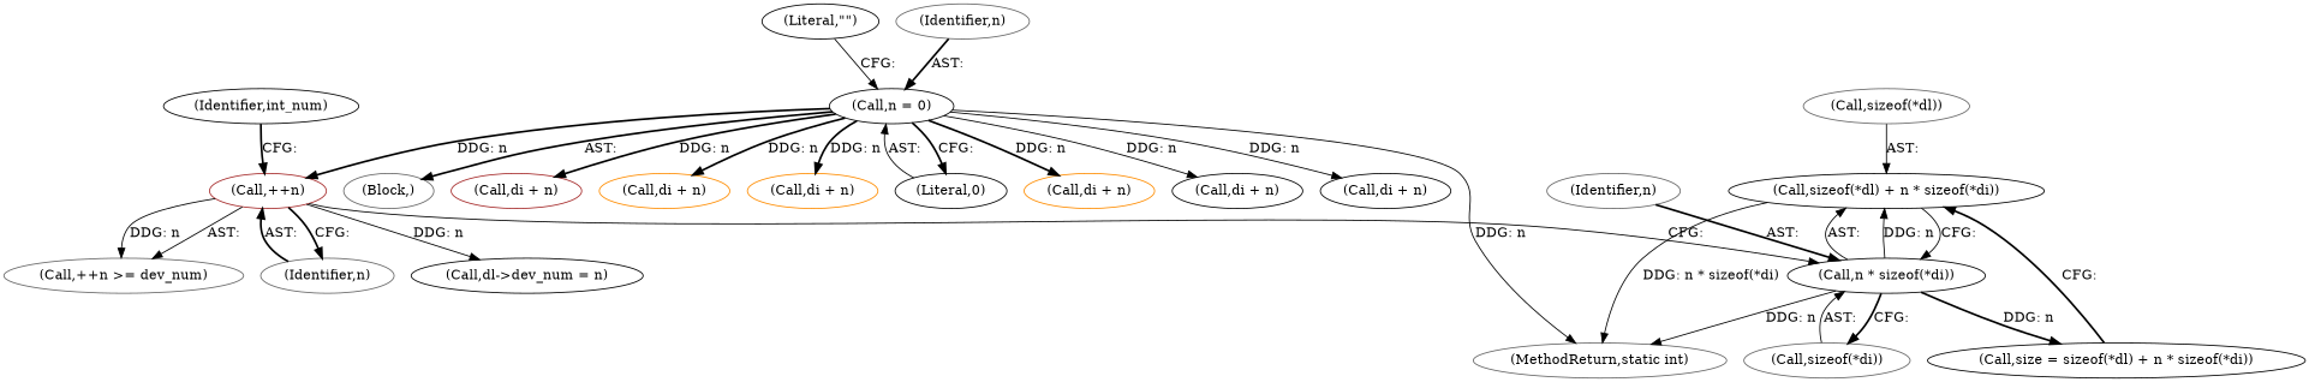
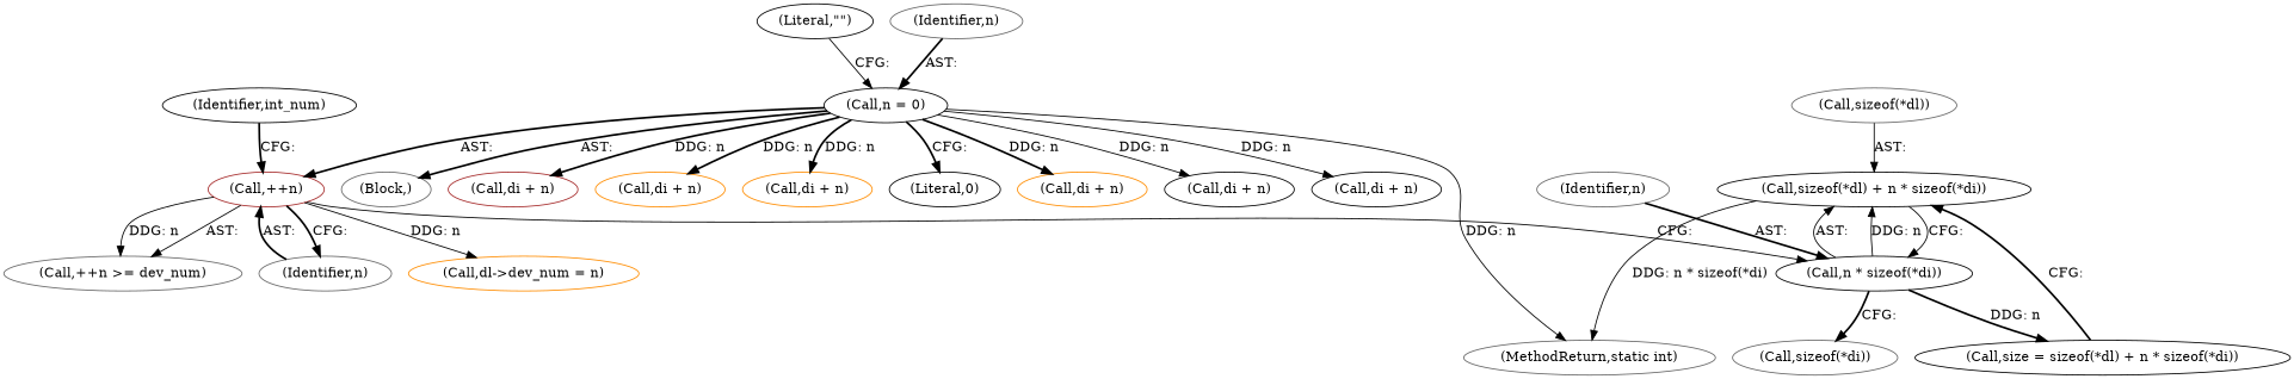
  digraph {
    node [color=black]
    edge [style=solid]
    n1 [label="(Call,sizeof(*dl) + n * sizeof(*di))"]
    n2 [label="(Call,n * sizeof(*di))"]
    n3 [color=gray40 label="(MethodReturn,static int)"]
    n4 [label="(Call,size = sizeof(*dl) + n * sizeof(*di))"]
    n5 [color=gray40 label="(Call,sizeof(*di))"]
    n6 [color=brown label="(Call,++n)"]
    n7 [color=gray40 label="(Call,++n >= dev_num)"]
    n8 [color=gray40 label="(Identifier,n)"]
-   n9 [label="(Call,dl->dev_num = n)"]
+   n9 [color=darkorange label="(Call,dl->dev_num = n)"]
    n10 [label="(Call,n = 0)"]
    n11 [label="(Call,di + n)"]
    n12 [label="(Call,di + n)"]
    n13 [color=gray40 label="(Block,)"]
    n14 [color=brown label="(Call,di + n)"]
    n15 [color=darkorange label="(Call,di + n)"]
    n16 [color=darkorange label="(Call,di + n)"]
    n17 [label="(Literal,0)"]
    n18 [color=darkorange label="(Call,di + n)"]
    n19 [label="(Identifier,int_num)"]
    n20 [label="(Literal,\"\")"]
    n21 [color=gray40 label="(Call,sizeof(*dl))"]
    n22 [color=gray40 label="(Identifier,n)"]
    n23 [color=gray40 label="(Identifier,n)"]
    n1 -> n2 [label="CFG: "]
    n1 -> n3 [label="DDG: n * sizeof(*di)"]
    n2 -> n1 [label="AST: "]
    n2 -> n1 [label="DDG: n"]
-   n2 -> n3 [label="DDG: n"]
    n2 -> n4 [label="DDG: n" style=bold]
    n2 -> n5 [label="CFG: " style=bold]
    n4 -> n1 [label="CFG: " style=bold]
-   n5 -> n2 [label="AST: "]
    n6 -> n2 [label="CFG: "]
    n6 -> n7 [label="AST: "]
    n6 -> n7 [label="DDG: n"]
    n6 -> n8 [label="CFG: " style=bold]
    n6 -> n9 [label="DDG: n"]
    n8 -> n6 [label="AST: " style=bold]
    n10 -> n3 [label="DDG: n"]
-   n10 -> n6 [label="DDG: n" style=bold]
+   n10 -> n6 [label="AST: " style=bold]
    n10 -> n11 [label="DDG: n"]
    n10 -> n12 [label="DDG: n"]
    n10 -> n13 [label="AST: " style=bold]
    n10 -> n14 [label="DDG: n" style=bold]
    n10 -> n15 [label="DDG: n" style=bold]
    n10 -> n16 [label="DDG: n" style=bold]
    n10 -> n17 [label="CFG: " style=bold]
    n10 -> n18 [label="DDG: n" style=bold]
-   n17 -> n10 [label="AST: "]
    n19 -> n6 [label="CFG: " style=bold]
    n20 -> n10 [label="CFG: "]
    n21 -> n1 [label="AST: "]
    n22 -> n2 [label="AST: " style=bold]
    n23 -> n10 [label="AST: " style=bold]
  }
